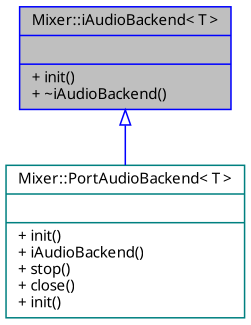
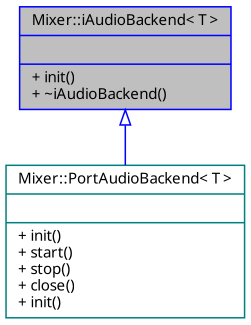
  digraph {
    fontname="Noto Sans"
    node [fontname="Noto Sans" fontsize=10 shape=record]
    n1 [color=blue fillcolor=grey75 fontcolor=black height=0.2 label="{Mixer::iAudioBackend\< T \>\n||+ init()\l+ ~iAudioBackend()\l}" style=filled width=0.4]
-   n2 [color=teal height=0.2 label="{Mixer::PortAudioBackend\< T \>\n||+ init()\l+ iAudioBackend()\l+ stop()\l+ close()\l+ init()\l}" width=0.4]
+   n2 [color=teal height=0.2 label="{Mixer::PortAudioBackend\< T \>\n||+ init()\l+ start()\l+ stop()\l+ close()\l+ init()\l}" width=0.4]
    n1 -> n2 [arrowtail=onormal color=blue dir=back fontname="Noto Sans" fontsize=10 labelfontname=Helvetica labelfontsize=10 style=solid]
  }
